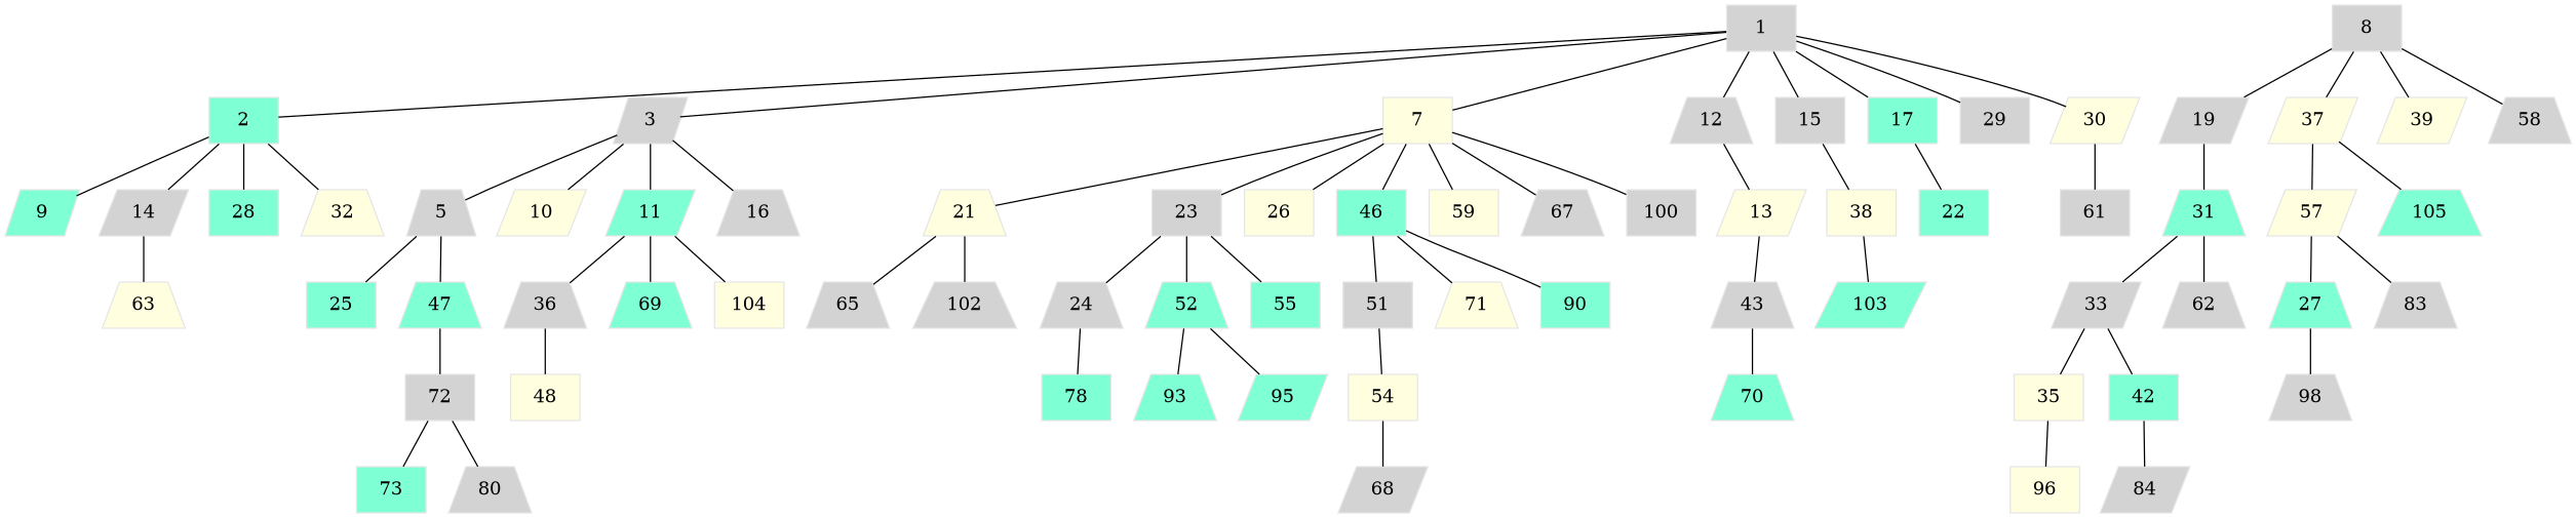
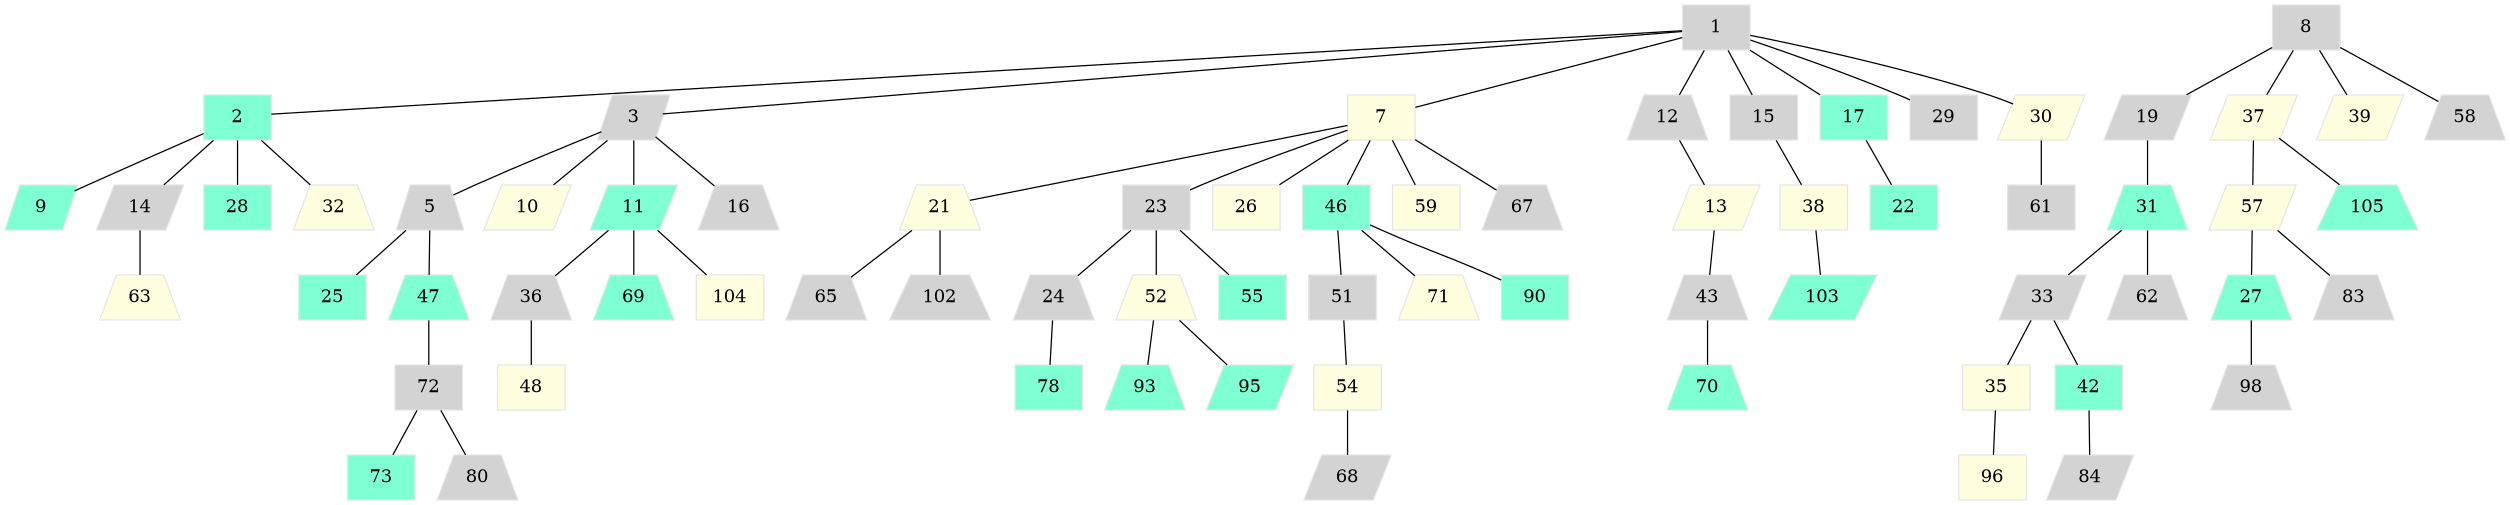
  graph {
    node [color=gray90 fillcolor=lightgrey shape=box style=filled]
    1 [super="+6"]
    2 [fillcolor=aquamarine super="+4"]
    3 [shape=parallelogram super="+76"]
    7 [fillcolor=lightyellow super="+18"]
    12 [shape=trapezium super="+92"]
    15
    17 [fillcolor=aquamarine]
    29
    30 [fillcolor=lightyellow shape=parallelogram super="+88"]
    9 [fillcolor=aquamarine shape=parallelogram]
    14 [shape=parallelogram super="+34"]
    28 [fillcolor=aquamarine super="+60"]
    32 [fillcolor=lightyellow shape=trapezium super="+99"]
    5 [shape=trapezium super="+20"]
    10 [fillcolor=lightyellow shape=parallelogram]
    11 [fillcolor=aquamarine shape=parallelogram super="+50"]
    16 [shape=trapezium super="+75"]
    21 [fillcolor=lightyellow shape=trapezium super="+56"]
    23
    26 [fillcolor=lightyellow]
    46 [fillcolor=aquamarine super="+74"]
    59 [fillcolor=lightyellow]
    67 [shape=trapezium]
-   100
    13 [fillcolor=lightyellow shape=parallelogram]
    38 [fillcolor=lightyellow super="+86"]
    22 [fillcolor=aquamarine]
    61
    8 [super="+94"]
    19 [shape=parallelogram]
    37 [fillcolor=lightyellow shape=parallelogram super="+77"]
    39 [fillcolor=lightyellow shape=parallelogram super="+64"]
    58 [shape=trapezium]
    63 [fillcolor=lightyellow shape=trapezium]
    25 [fillcolor=aquamarine super="+82"]
    47 [fillcolor=aquamarine shape=trapezium]
    36 [shape=trapezium super="+41"]
    69 [fillcolor=aquamarine shape=trapezium super="+85"]
    104 [fillcolor=lightyellow]
    72 [super="+87"]
    65 [shape=trapezium]
    102 [shape=trapezium]
    24 [shape=trapezium super="+40"]
-   52 [fillcolor=aquamarine shape=trapezium super="+89"]
+   52 [fillcolor=lightyellow shape=trapezium super="+89"]
    55 [fillcolor=aquamarine super="+81"]
    51
    71 [fillcolor=lightyellow shape=trapezium]
    90 [fillcolor=aquamarine]
    31 [fillcolor=aquamarine shape=trapezium super="+45"]
    57 [fillcolor=lightyellow shape=parallelogram]
    105 [fillcolor=aquamarine shape=trapezium]
    48 [fillcolor=lightyellow super="+91"]
    43 [shape=trapezium super="+66"]
    70 [fillcolor=aquamarine shape=trapezium]
    103 [fillcolor=aquamarine shape=parallelogram]
    27 [fillcolor=aquamarine shape=trapezium]
    98 [shape=trapezium]
    33 [shape=parallelogram super="+49"]
    62 [shape=trapezium]
    78 [fillcolor=aquamarine]
    93 [fillcolor=aquamarine shape=trapezium]
    95 [fillcolor=aquamarine shape=parallelogram]
    35 [fillcolor=lightyellow]
    42 [fillcolor=aquamarine super="+44"]
    96 [fillcolor=lightyellow]
    84 [shape=parallelogram]
    83 [shape=trapezium]
    54 [fillcolor=lightyellow super="+79"]
    73 [fillcolor=aquamarine]
    80 [shape=trapezium]
    68 [shape=parallelogram super="+101"]
    1 -- 2
    1 -- 3
    1 -- 7
    1 -- 12
    1 -- 15
    1 -- 17
    1 -- 29
    1 -- 30
    2 -- 9
    2 -- 14
    2 -- 28
    2 -- 32
    3 -- 5
    3 -- 10
    3 -- 11
    3 -- 16
    7 -- 21
    7 -- 23
    7 -- 26
    7 -- 46
    7 -- 59
    7 -- 67
-   7 -- 100
    12 -- 13
    15 -- 38
    17 -- 22
    30 -- 61
    14 -- 63
    5 -- 25
    5 -- 47
    11 -- 36
    11 -- 69
    11 -- 104
    21 -- 65
    21 -- 102
    23 -- 24
    23 -- 52
    23 -- 55
    46 -- 51
    46 -- 71
    46 -- 90
    13 -- 43
    38 -- 103
    8 -- 19
    8 -- 37
    8 -- 39
    8 -- 58
    19 -- 31
    37 -- 57
    37 -- 105
    47 -- 72
    36 -- 48
    72 -- 73
    72 -- 80
    24 -- 78
    52 -- 93
    52 -- 95
    51 -- 54
    31 -- 33
    31 -- 62
    57 -- 27
    57 -- 83
    43 -- 70
    27 -- 98
    33 -- 35
    33 -- 42
    35 -- 96
    42 -- 84
    54 -- 68
  }
